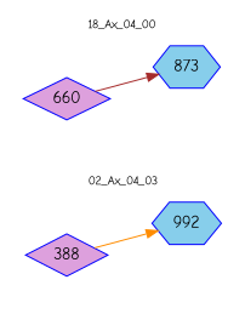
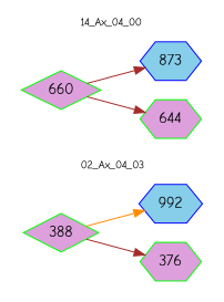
  digraph {
    fontname="Comic Neue"
    rankdir=LR
    node [color=blue fillcolor=plum fontname="Comic Neue" shape=hexagon style=filled]
    edge [color=brown fontname="Comic Neue"]
-   n1 [label=388 shape=diamond]
+   n1 [color=green label=388 shape=diamond]
+   n2 [color=green label=376]
    n3 [fillcolor=skyblue label=992]
-   n4 [label=660 shape=diamond]
+   n4 [color=green label=660 shape=diamond]
+   n5 [color=green label=644]
    n6 [fillcolor=skyblue label=873]
    subgraph cluster_1 {
      color=white
      fontsize=10
      label="02_Ax_04_03"
      n1
+     n2
      n3
    }
    subgraph cluster_2 {
      color=white
      fontsize=10
-     label="18_Ax_04_00"
+     label="14_Ax_04_00"
      n4
+     n5
      n6
    }
+   n1 -> n2
    n1 -> n3 [color=darkorange]
+   n4 -> n5
    n4 -> n6
  }
